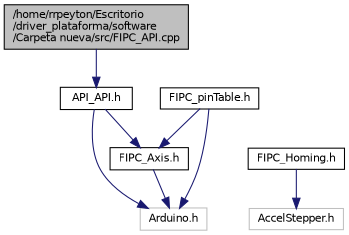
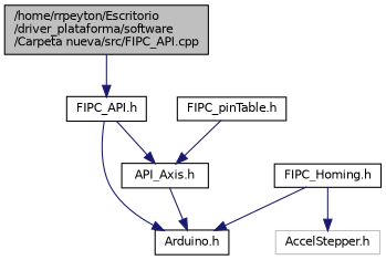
  digraph {
    node [color=black fillcolor=white fontname=Helvetica fontsize=10 shape=record style=filled]
    edge [color=midnightblue fontname=Helvetica fontsize=10 labelfontname=Helvetica labelfontsize=10 style=solid]
    n1 [fillcolor=grey75 fontcolor=black height=0.2 label="/home/rrpeyton/Escritorio\l/driver_plataforma/software\l/Carpeta nueva/src/FIPC_API.cpp" width=0.4]
-   n2 [height=0.2 label="API_API.h" width=0.4]
-   n3 [color=grey75 height=0.2 label="Arduino.h" width=0.4]
-   n4 [height=0.2 label="FIPC_Axis.h" width=0.4]
+   n2 [height=0.2 label="FIPC_API.h" width=0.4]
+   n3 [height=0.2 label="Arduino.h" width=0.4]
+   n4 [height=0.2 label="API_Axis.h" width=0.4]
    n5 [height=0.2 label="FIPC_pinTable.h" width=0.4]
    n6 [height=0.2 label="FIPC_Homing.h" width=0.4]
    n7 [color=grey75 height=0.2 label="AccelStepper.h" width=0.4]
    n1 -> n2
    n2 -> n3
    n2 -> n4
    n4 -> n3
    n5 -> n4
-   n5 -> n3
+   n6 -> n3
    n6 -> n7
  }
